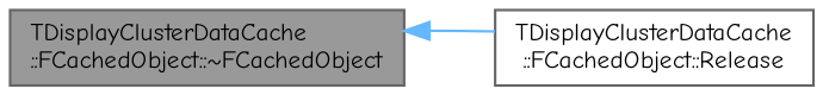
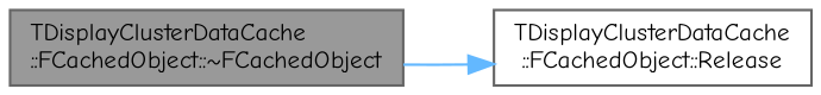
  digraph {
    rankdir=LR
    fontname="Comic Neue"
    node [fontname="Comic Neue" fontsize=10 shape=box style=filled]
    n1 [color=gray40 fillcolor=grey60 fontcolor=black height=0.2 label="TDisplayClusterDataCache\l::FCachedObject::~FCachedObject" width=0.4]
    n2 [color=grey40 fillcolor=white height=0.2 label="TDisplayClusterDataCache\l::FCachedObject::Release" width=0.4]
-   n2 -> n1 [color=steelblue1 fontname="Comic Neue" fontsize=10 labelfontname=Helvetica labelfontsize=10 style=solid]
+   n1 -> n2 [color=steelblue1 fontname="Comic Neue" fontsize=10 labelfontname=Helvetica labelfontsize=10 style=solid]
  }
